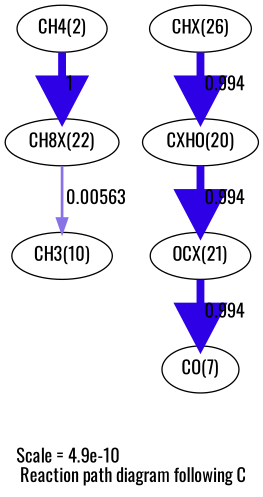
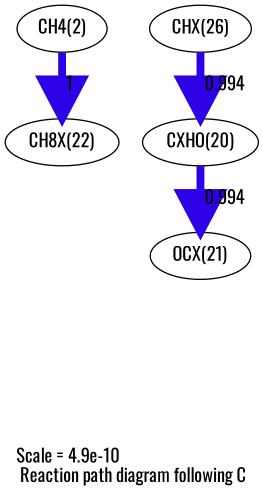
  digraph {
    fontname=Oswald
    label="Scale = 4.9e-10\l Reaction path diagram following C"
    node [fontname=Oswald]
    edge [arrowsize=3 color="0.7, 1.49, 0.9" fontname=Oswald penwidth=6]
    n1 [label="CH4(2)"]
    n2 [label="CH8X(22)"]
-   n3 [label="CH3(10)"]
    n4 [label="CHX(26)"]
    n5 [label="CXHO(20)"]
    n6 [label="OCX(21)"]
-   n7 [label="CO(7)"]
    n1 -> n2 [color="0.7, 1.5, 0.9" label=" 1"]
-   n2 -> n3 [arrowsize=1.04 color="0.7, 0.506, 0.9" label=" 0.00563" penwidth=2.09]
    n4 -> n5 [label=" 0.994"]
    n5 -> n6 [label=" 0.994"]
-   n6 -> n7 [label=" 0.994"]
  }
